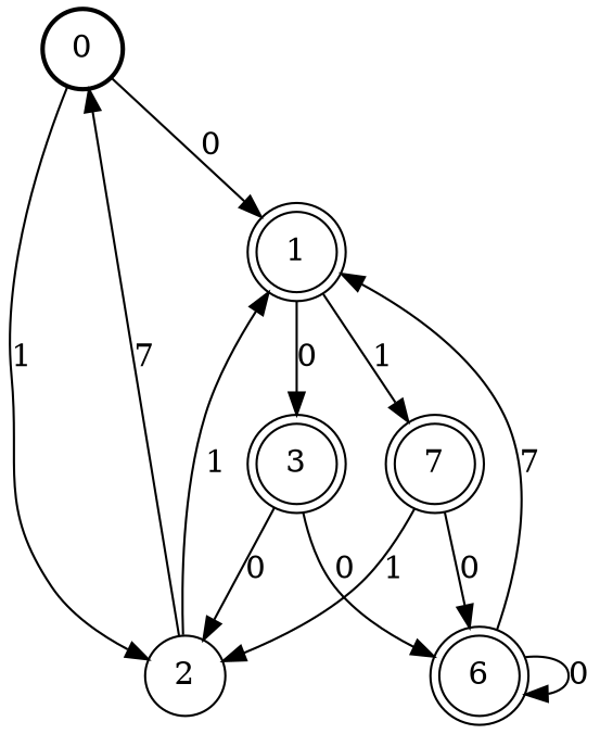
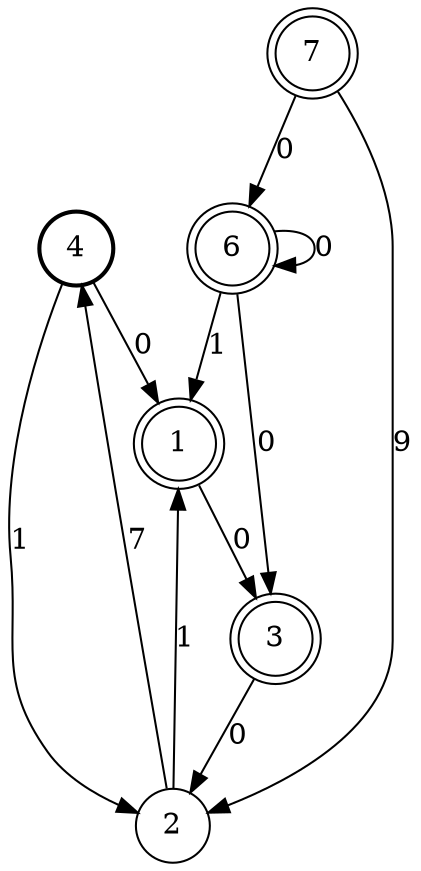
  digraph {
    node [shape=circle peripheries=2]
-   0 [style=bold peripheries=""]
+   0 [style=bold label=4 peripheries=""]
    1
    2 [peripheries=""]
    3
    n5 [label=7]
    n6 [label=6]
    0 -> 1 [label=0]
    0 -> 2 [label=1]
    1 -> 3 [label=0]
-   1 -> n5 [label=1]
    2 -> 0 [label=7]
    2 -> 1 [label=1]
    3 -> 2 [label=0]
-   3 -> n6 [label=0]
-   n5 -> 2 [label=1]
+   n6 -> 3 [label=0]
+   n5 -> 2 [label=9]
    n5 -> n6 [label=0]
-   n6 -> 1 [label=7]
+   n6 -> 1 [label=1]
    n6 -> n6 [label=0]
  }
